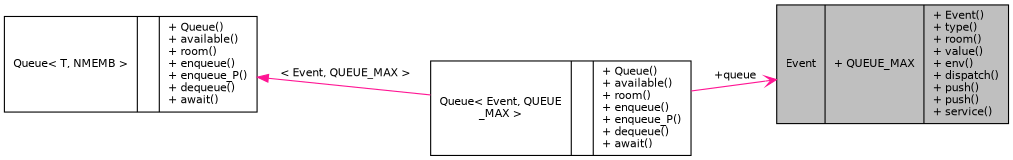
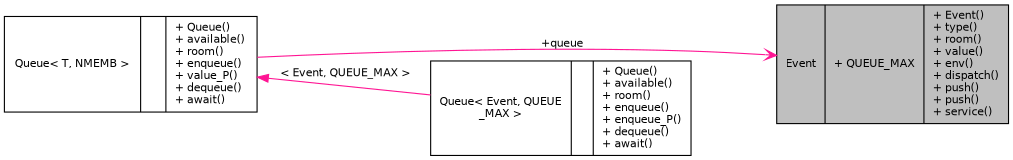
  digraph {
    rankdir=LR
    node [color=black fillcolor=white fontname=Helvetica fontsize=10 shape=record style=filled]
    edge [color=deeppink fontname=Helvetica fontsize=10 labelfontname=Helvetica labelfontsize=10 style=solid]
    n1 [fillcolor=grey75 fontcolor=black height=0.2 label="{Event\n|+ QUEUE_MAX\l|+ Event()\l+ type()\l+ room()\l+ value()\l+ env()\l+ dispatch()\l+ push()\l+ push()\l+ service()\l}" width=0.4]
    n2 [height=0.2 label="{Queue\< Event, QUEUE\l_MAX \>\n||+ Queue()\l+ available()\l+ room()\l+ enqueue()\l+ enqueue_P()\l+ dequeue()\l+ await()\l}" width=0.4]
-   n3 [height=0.2 label="{Queue\< T, NMEMB \>\n||+ Queue()\l+ available()\l+ room()\l+ enqueue()\l+ enqueue_P()\l+ dequeue()\l+ await()\l}" width=0.4]
-   n2 -> n1 [arrowhead=vee label=" +queue"]
+   n3 [height=0.2 label="{Queue\< T, NMEMB \>\n||+ Queue()\l+ available()\l+ room()\l+ enqueue()\l+ value_P()\l+ dequeue()\l+ await()\l}" width=0.4]
+   n3 -> n1 [arrowhead=vee label=" +queue"]
    n3 -> n2 [dir=back label=" \< Event, QUEUE_MAX \>"]
  }
